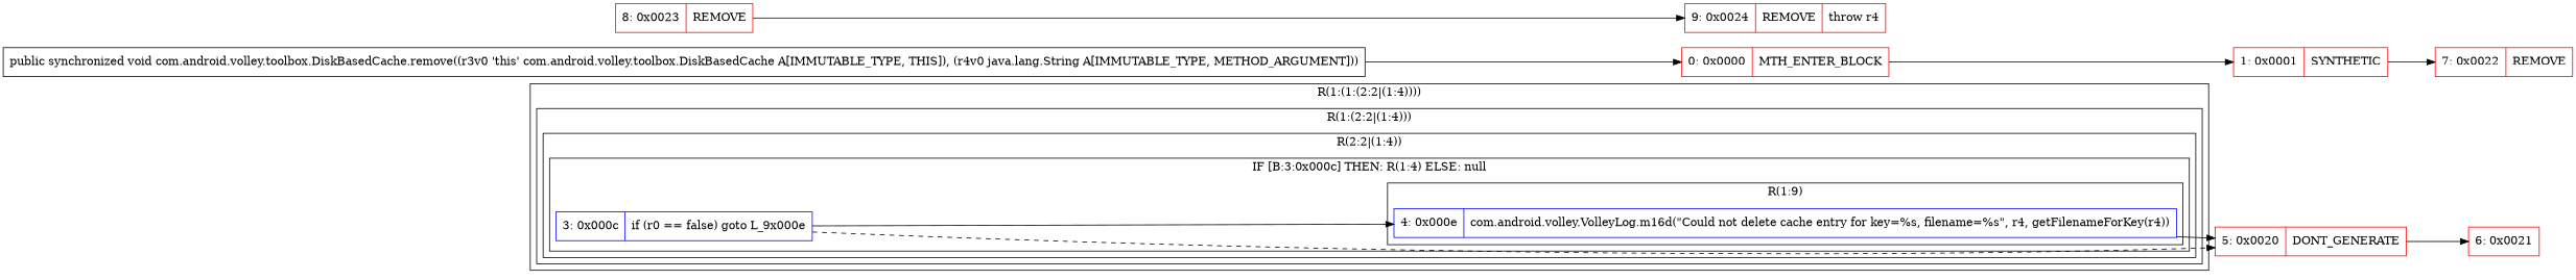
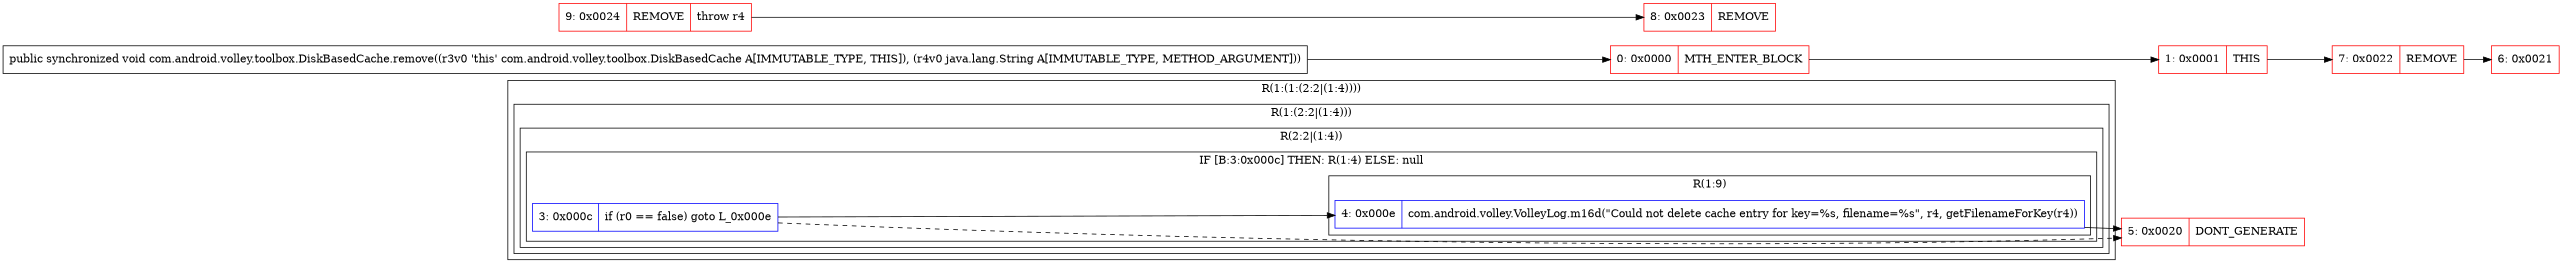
  digraph {
    rankdir=LR
    node [color=red shape=record]
    n1 [color=blue label="{4\:\ 0x000e|com.android.volley.VolleyLog.m16d(\"Could not delete cache entry for key=%s, filename=%s\", r4, getFilenameForKey(r4))\l}"]
-   n2 [color=blue label="{3\:\ 0x000c|if (r0 == false) goto L_9x000e\l}"]
+   n2 [color=blue label="{3\:\ 0x000c|if (r0 == false) goto L_0x000e\l}"]
    n3 [label="{5\:\ 0x0020|DONT_GENERATE\l}"]
    n4 [label="{6\:\ 0x0021}"]
    n5 [label="{0\:\ 0x0000|MTH_ENTER_BLOCK\l}"]
-   n6 [label="{1\:\ 0x0001|SYNTHETIC\l}"]
+   n6 [label="{1\:\ 0x0001|THIS\l}"]
    n7 [label="{7\:\ 0x0022|REMOVE\l}"]
    n8 [label="{8\:\ 0x0023|REMOVE\l}"]
    n9 [label="{9\:\ 0x0024|REMOVE\l|throw r4\l}"]
    n10 [label="{public synchronized void com.android.volley.toolbox.DiskBasedCache.remove((r3v0 'this' com.android.volley.toolbox.DiskBasedCache A[IMMUTABLE_TYPE, THIS]), (r4v0 java.lang.String A[IMMUTABLE_TYPE, METHOD_ARGUMENT])) }" color=""]
    subgraph cluster_1 {
      label="R(1:(1:(2:2|(1:4))))"
      subgraph cluster_2 {
        label="R(1:(2:2|(1:4)))"
        subgraph cluster_3 {
          label="R(2:2|(1:4))"
          subgraph cluster_4 {
            label="IF [B:3:0x000c] THEN: R(1:4) ELSE: null"
            n2
            subgraph cluster_5 {
              label="R(1:9)"
              n1
            }
          }
        }
      }
    }
    n1 -> n3
    n2 -> n1
    n2 -> n3 [style=dashed]
-   n3 -> n4
+   n7 -> n4
    n5 -> n6
    n6 -> n7
-   n8 -> n9
+   n9 -> n8
    n10 -> n5
  }
